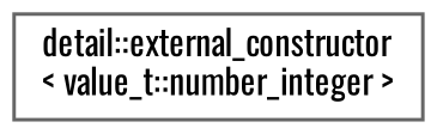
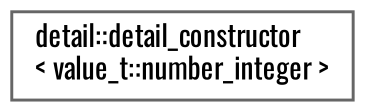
  digraph {
    rankdir=LR
    fontname=Oswald
-   n1 [color=grey40 fillcolor=white fontname=Oswald fontsize=10 height=0.2 label="detail::external_constructor\l\< value_t::number_integer \>" shape=box style=filled width=0.4]
+   n1 [color=grey40 fillcolor=white fontname=Oswald fontsize=10 height=0.2 label="detail::detail_constructor\l\< value_t::number_integer \>" shape=box style=filled width=0.4]
  }
